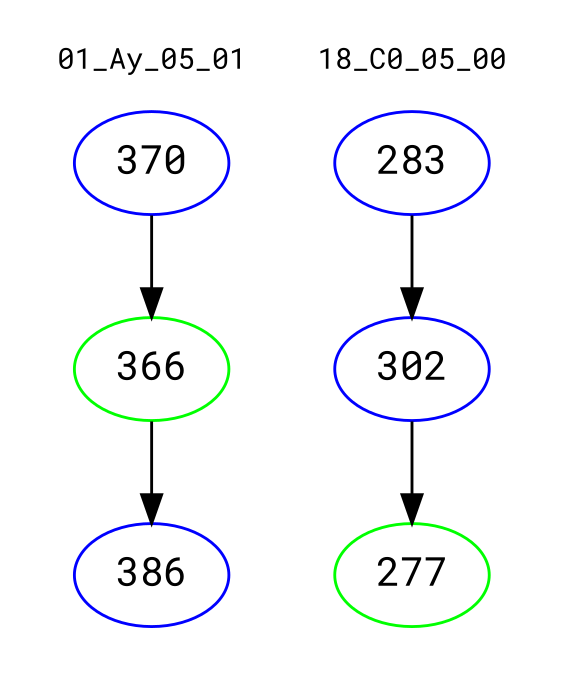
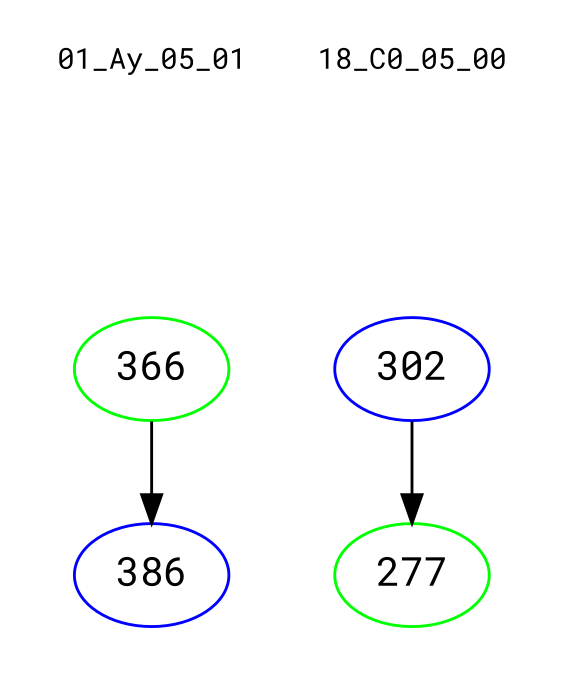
  digraph {
    fontname="Roboto Mono"
    node [color=blue fontname="Roboto Mono"]
    edge [color=black fontname="Roboto Mono"]
-   n1 [label=370]
    n2 [color=green label=366]
    n3 [label=386]
-   n4 [label=283]
    n5 [color=green label=277]
    n6 [label=302]
    subgraph cluster_1 {
      color=white
      fontsize=10
      label="01_Ay_05_01"
-     n1
      n2
      n3
    }
    subgraph cluster_2 {
      color=white
      fontsize=10
      label="18_C0_05_00"
-     n4
      n5
      n6
    }
-   n1 -> n2
    n2 -> n3
-   n4 -> n6
    n6 -> n5
  }
